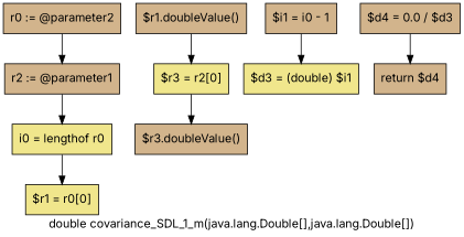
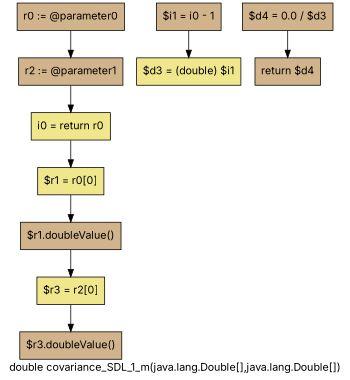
  digraph {
    fontname=Inter
    label="double covariance_SDL_1_m(java.lang.Double[],java.lang.Double[])"
    node [fillcolor=tan fontname=Inter shape=box style=filled]
    edge [fontname=Inter]
-   n1 [label="r0 := @parameter2"]
+   n1 [label="r0 := @parameter0"]
    n2 [label="r2 := @parameter1"]
-   n3 [fillcolor=khaki label="i0 = lengthof r0"]
+   n3 [fillcolor=khaki label="i0 = return r0"]
    n4 [fillcolor=khaki label="$r1 = r0[0]"]
    n5 [label="$r1.doubleValue()"]
    n6 [fillcolor=khaki label="$r3 = r2[0]"]
    n7 [label="$r3.doubleValue()"]
    n8 [label="$i1 = i0 - 1"]
    n9 [fillcolor=khaki label="$d3 = (double) $i1"]
    n10 [label="$d4 = 0.0 / $d3"]
    n11 [label="return $d4"]
    n1 -> n2
    n2 -> n3
    n3 -> n4
+   n4 -> n5
    n5 -> n6
    n6 -> n7
    n8 -> n9
    n10 -> n11
  }
